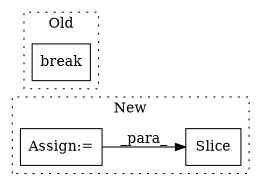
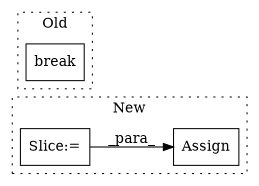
  digraph {
    rankdir=LR
    node [shape=box]
-   n1 [a=80 l=6 label=Slice s=1856]
-   n2 [a=68 l=3 label="Assign:=" s=1805]
+   n1 [a=80 l=6 label=Assign s=1856]
+   n2 [a=68 l=3 label="Slice:=" s=1805]
    n3 [a=94 l=5 label=break s=2289]
    subgraph cluster_1 {
      label=New
      style=dotted
      n1
      n2
    }
    subgraph cluster_2 {
      label=Old
      style=dotted
      n3
    }
    n2 -> n1 [label=_para_]
  }
